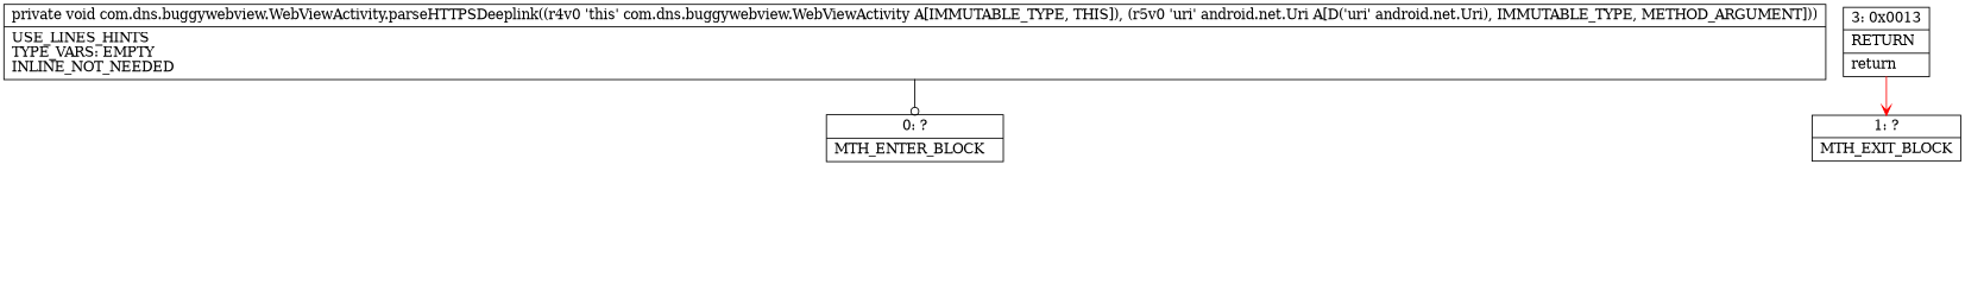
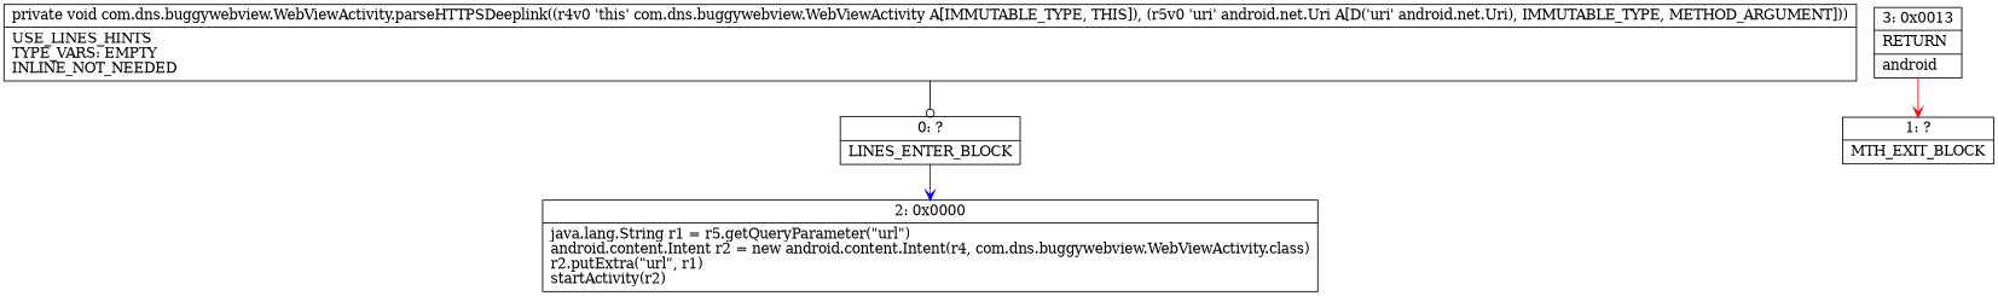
  digraph {
    node [shape=record]
    edge [arrowhead=vee]
-   n1 [label="{0\:\ ?|MTH_ENTER_BLOCK\l}"]
-   n3 [label="{3\:\ 0x0013|RETURN\l|return\l}"]
+   n1 [label="{0\:\ ?|LINES_ENTER_BLOCK\l}"]
+   n2 [label="{2\:\ 0x0000|java.lang.String r1 = r5.getQueryParameter(\"url\")\landroid.content.Intent r2 = new android.content.Intent(r4, com.dns.buggywebview.WebViewActivity.class)\lr2.putExtra(\"url\", r1)\lstartActivity(r2)\l}"]
+   n3 [label="{3\:\ 0x0013|RETURN\l|android\l}"]
    n4 [label="{1\:\ ?|MTH_EXIT_BLOCK\l}"]
    n5 [label="{private void com.dns.buggywebview.WebViewActivity.parseHTTPSDeeplink((r4v0 'this' com.dns.buggywebview.WebViewActivity A[IMMUTABLE_TYPE, THIS]), (r5v0 'uri' android.net.Uri A[D('uri' android.net.Uri), IMMUTABLE_TYPE, METHOD_ARGUMENT]))  | USE_LINES_HINTS\lTYPE_VARS: EMPTY\lINLINE_NOT_NEEDED\l}"]
+   n1 -> n2 [color=blue]
    n3 -> n4 [color=red]
    n5 -> n1 [arrowhead=odot color=black]
  }
